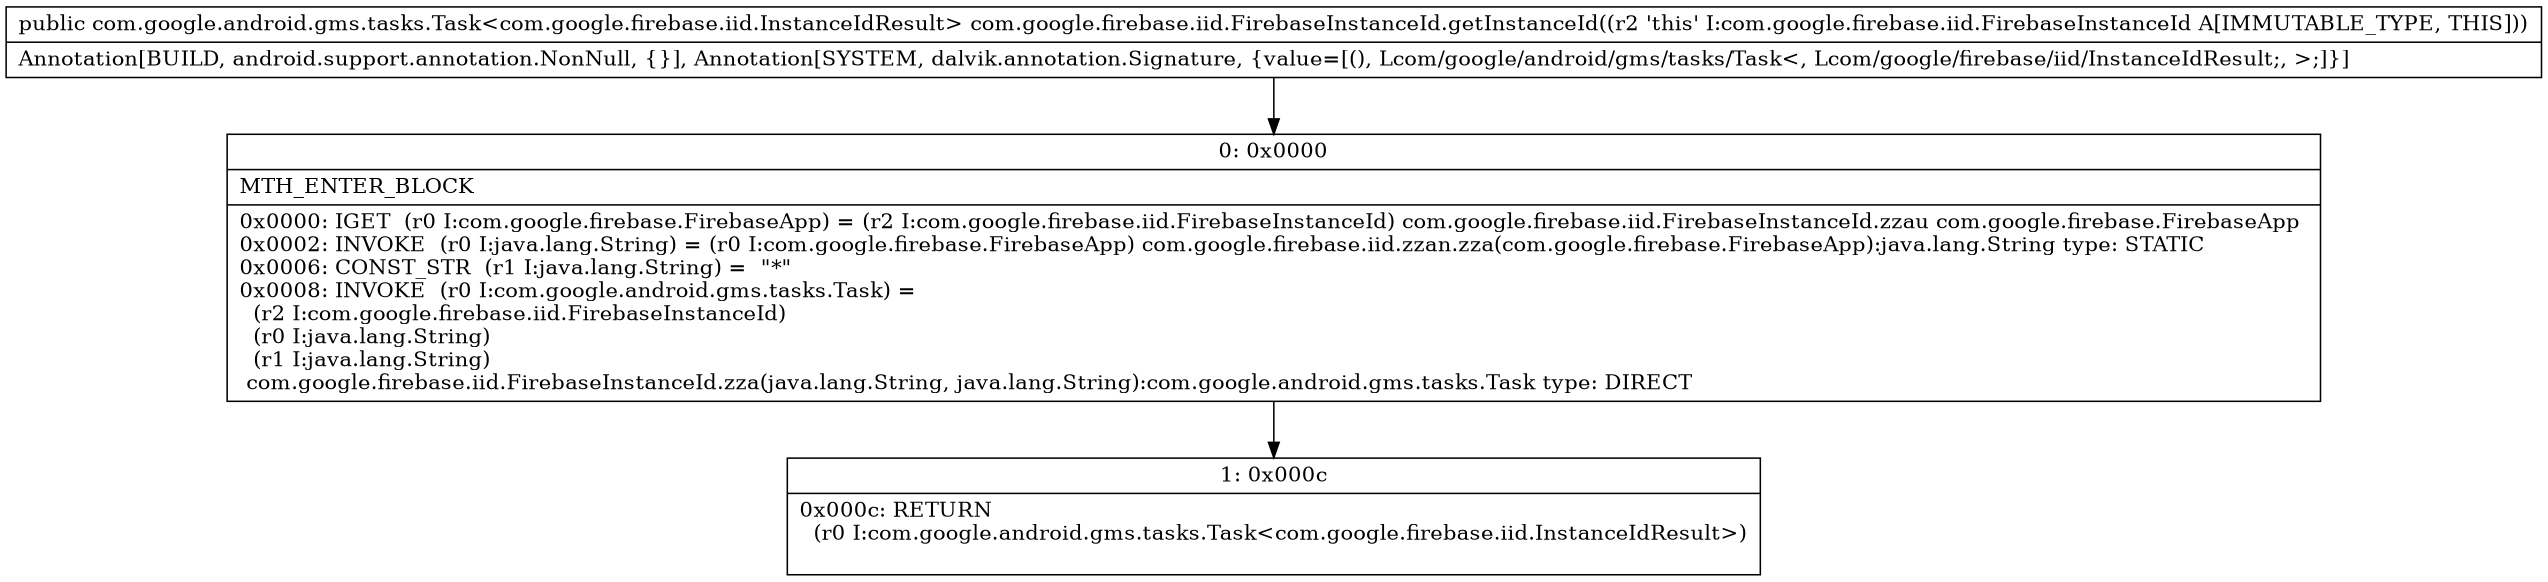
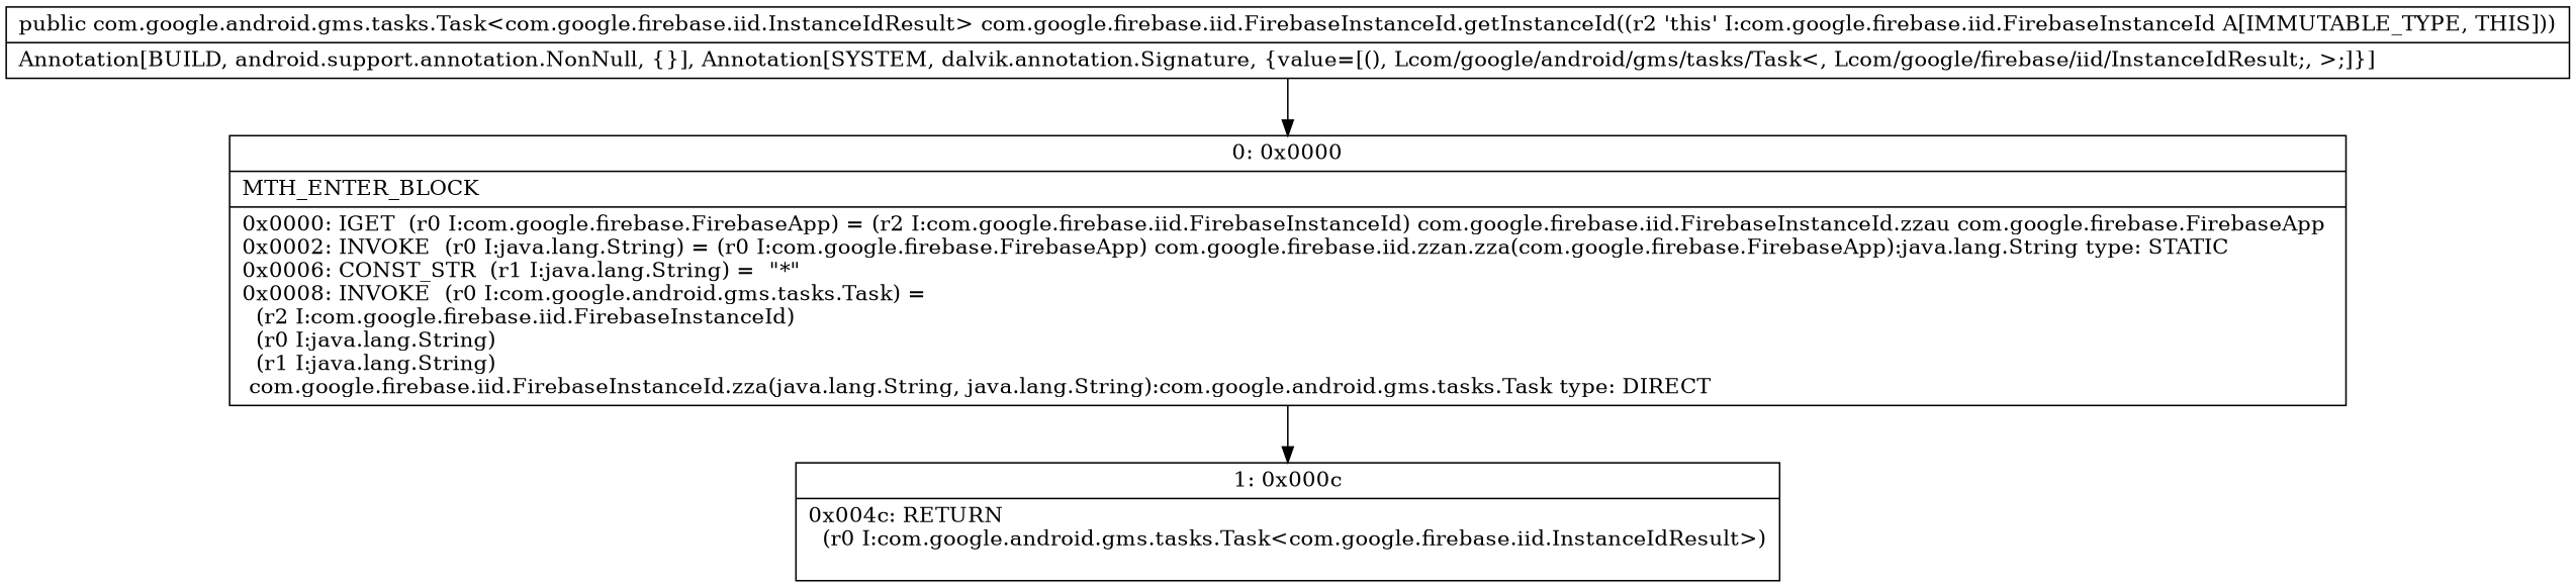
  digraph {
    node [shape=record]
    n1 [label="{0\:\ 0x0000|MTH_ENTER_BLOCK\l|0x0000: IGET  (r0 I:com.google.firebase.FirebaseApp) = (r2 I:com.google.firebase.iid.FirebaseInstanceId) com.google.firebase.iid.FirebaseInstanceId.zzau com.google.firebase.FirebaseApp \l0x0002: INVOKE  (r0 I:java.lang.String) = (r0 I:com.google.firebase.FirebaseApp) com.google.firebase.iid.zzan.zza(com.google.firebase.FirebaseApp):java.lang.String type: STATIC \l0x0006: CONST_STR  (r1 I:java.lang.String) =  \"*\" \l0x0008: INVOKE  (r0 I:com.google.android.gms.tasks.Task) = \l  (r2 I:com.google.firebase.iid.FirebaseInstanceId)\l  (r0 I:java.lang.String)\l  (r1 I:java.lang.String)\l com.google.firebase.iid.FirebaseInstanceId.zza(java.lang.String, java.lang.String):com.google.android.gms.tasks.Task type: DIRECT \l}"]
-   n2 [label="{1\:\ 0x000c|0x000c: RETURN  \l  (r0 I:com.google.android.gms.tasks.Task\<com.google.firebase.iid.InstanceIdResult\>)\l \l}"]
+   n2 [label="{1\:\ 0x000c|0x004c: RETURN  \l  (r0 I:com.google.android.gms.tasks.Task\<com.google.firebase.iid.InstanceIdResult\>)\l \l}"]
    n3 [label="{public com.google.android.gms.tasks.Task\<com.google.firebase.iid.InstanceIdResult\> com.google.firebase.iid.FirebaseInstanceId.getInstanceId((r2 'this' I:com.google.firebase.iid.FirebaseInstanceId A[IMMUTABLE_TYPE, THIS]))  | Annotation[BUILD, android.support.annotation.NonNull, \{\}], Annotation[SYSTEM, dalvik.annotation.Signature, \{value=[(), Lcom\/google\/android\/gms\/tasks\/Task\<, Lcom\/google\/firebase\/iid\/InstanceIdResult;, \>;]\}]\l}"]
    n1 -> n2
    n3 -> n1
  }
